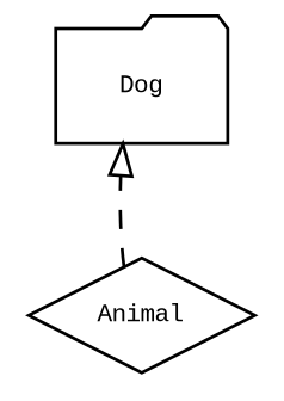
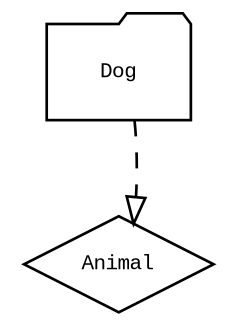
  digraph {
    fontname="Courier New"
    fontsize=8
    rankdir=BT
    node [fontname="Courier New" fontsize=8]
    Animal [shape=diamond]
    Dog [shape=folder]
-   Animal -> Dog [arrowhead=empty style=dashed]
+   Dog -> Animal [arrowhead=empty style=dashed]
  }
